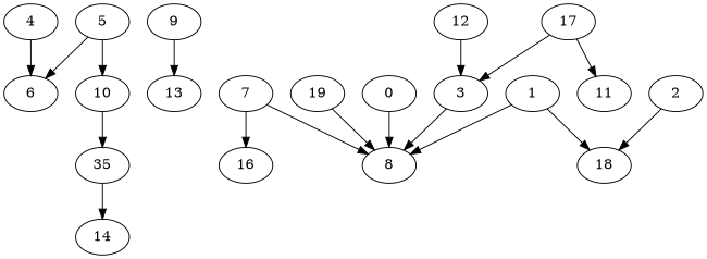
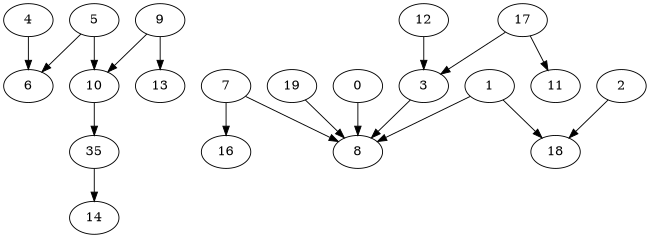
  digraph {
    edge [Label=1]
    5
    6
    10
    n4 [label=35]
    14
    7
    8
    16
    9
    13
    0
    2
    18
    1
    3
    4
    12
    17
    11
    19
    5 -> 6
    5 -> 10
    10 -> n4 [Label=2]
    n4 -> 14
    7 -> 8
    7 -> 16 [Label=2]
+   9 -> 10
    9 -> 13
    0 -> 8 [Label=2]
    2 -> 18 [Label=2]
    1 -> 8 [Label=2]
    1 -> 18 [Label=2]
    3 -> 8 [Label=2]
    4 -> 6 [Label=2]
    12 -> 3 [Label=2]
    17 -> 3
    17 -> 11
    19 -> 8
  }
